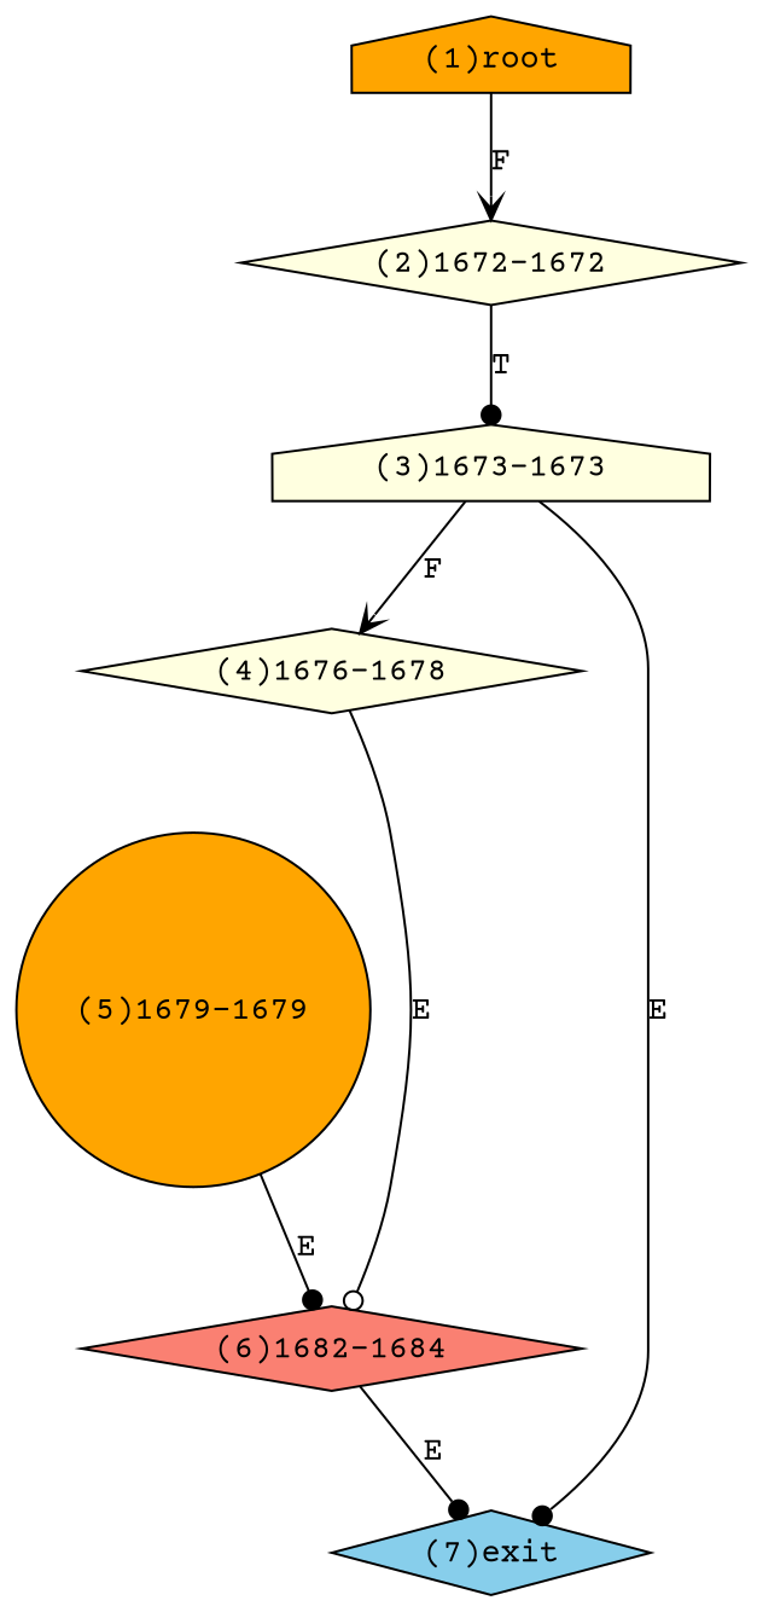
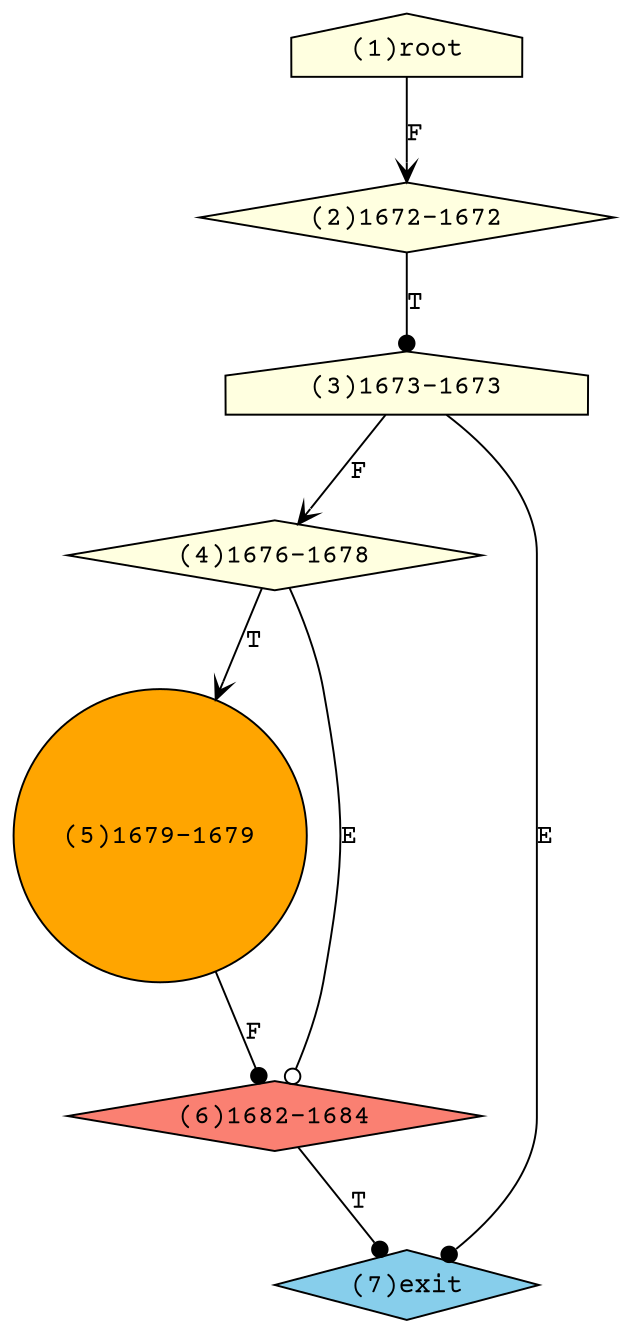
  digraph {
    fontname="Courier Prime"
    node [fillcolor=lightyellow fontname="Courier Prime" shape=diamond style=filled]
    edge [arrowhead=dot fontname="Courier Prime"]
-   n1 [fillcolor=orange label="(1)root" shape=house]
+   n1 [label="(1)root" shape=house]
    n2 [label="(2)1672-1672"]
    n3 [label="(3)1673-1673" shape=house]
    n4 [label="(4)1676-1678"]
    n5 [fillcolor=skyblue label="(7)exit"]
    n6 [fillcolor=orange label="(5)1679-1679" shape=circle]
    n7 [fillcolor=salmon label="(6)1682-1684"]
    n1 -> n2 [arrowhead=vee label=F]
    n2 -> n3 [label=T]
    n3 -> n4 [arrowhead=vee label=F]
    n3 -> n5 [label=E]
+   n4 -> n6 [arrowhead=vee label=T]
    n4 -> n7 [arrowhead=odot label=E]
-   n6 -> n7 [label=E]
-   n7 -> n5 [label=E]
+   n6 -> n7 [label=F]
+   n7 -> n5 [label=T]
  }
